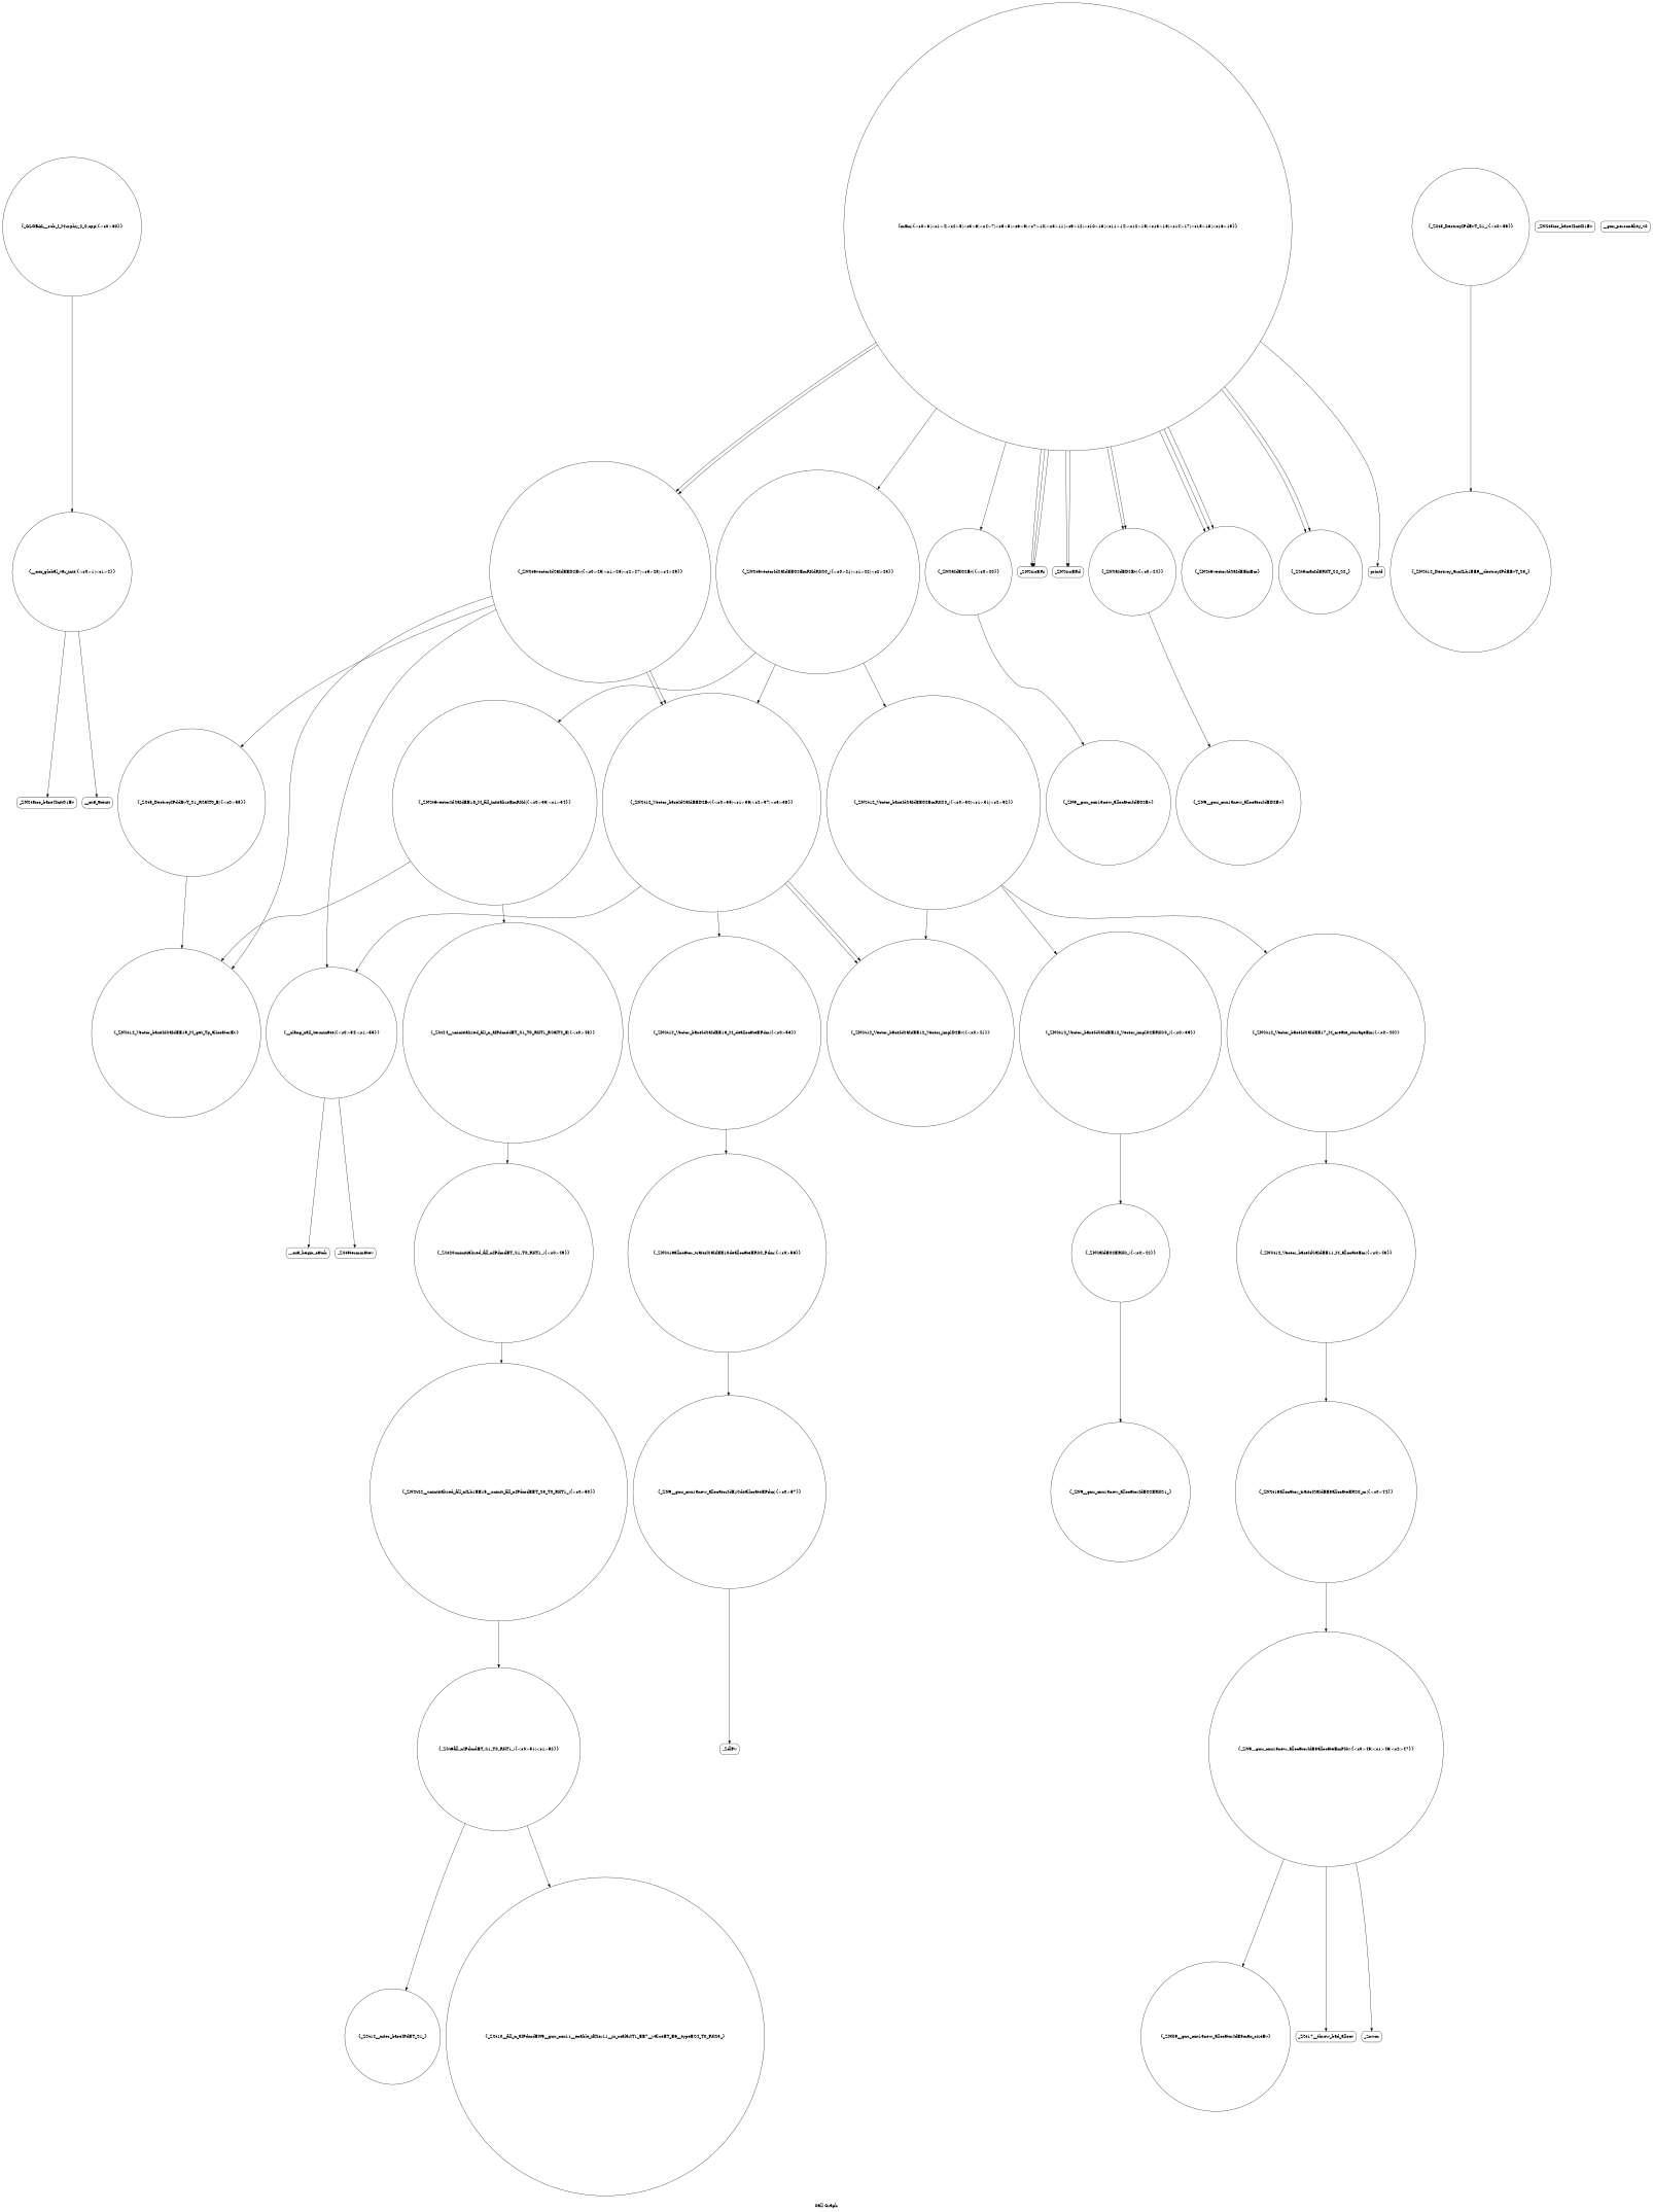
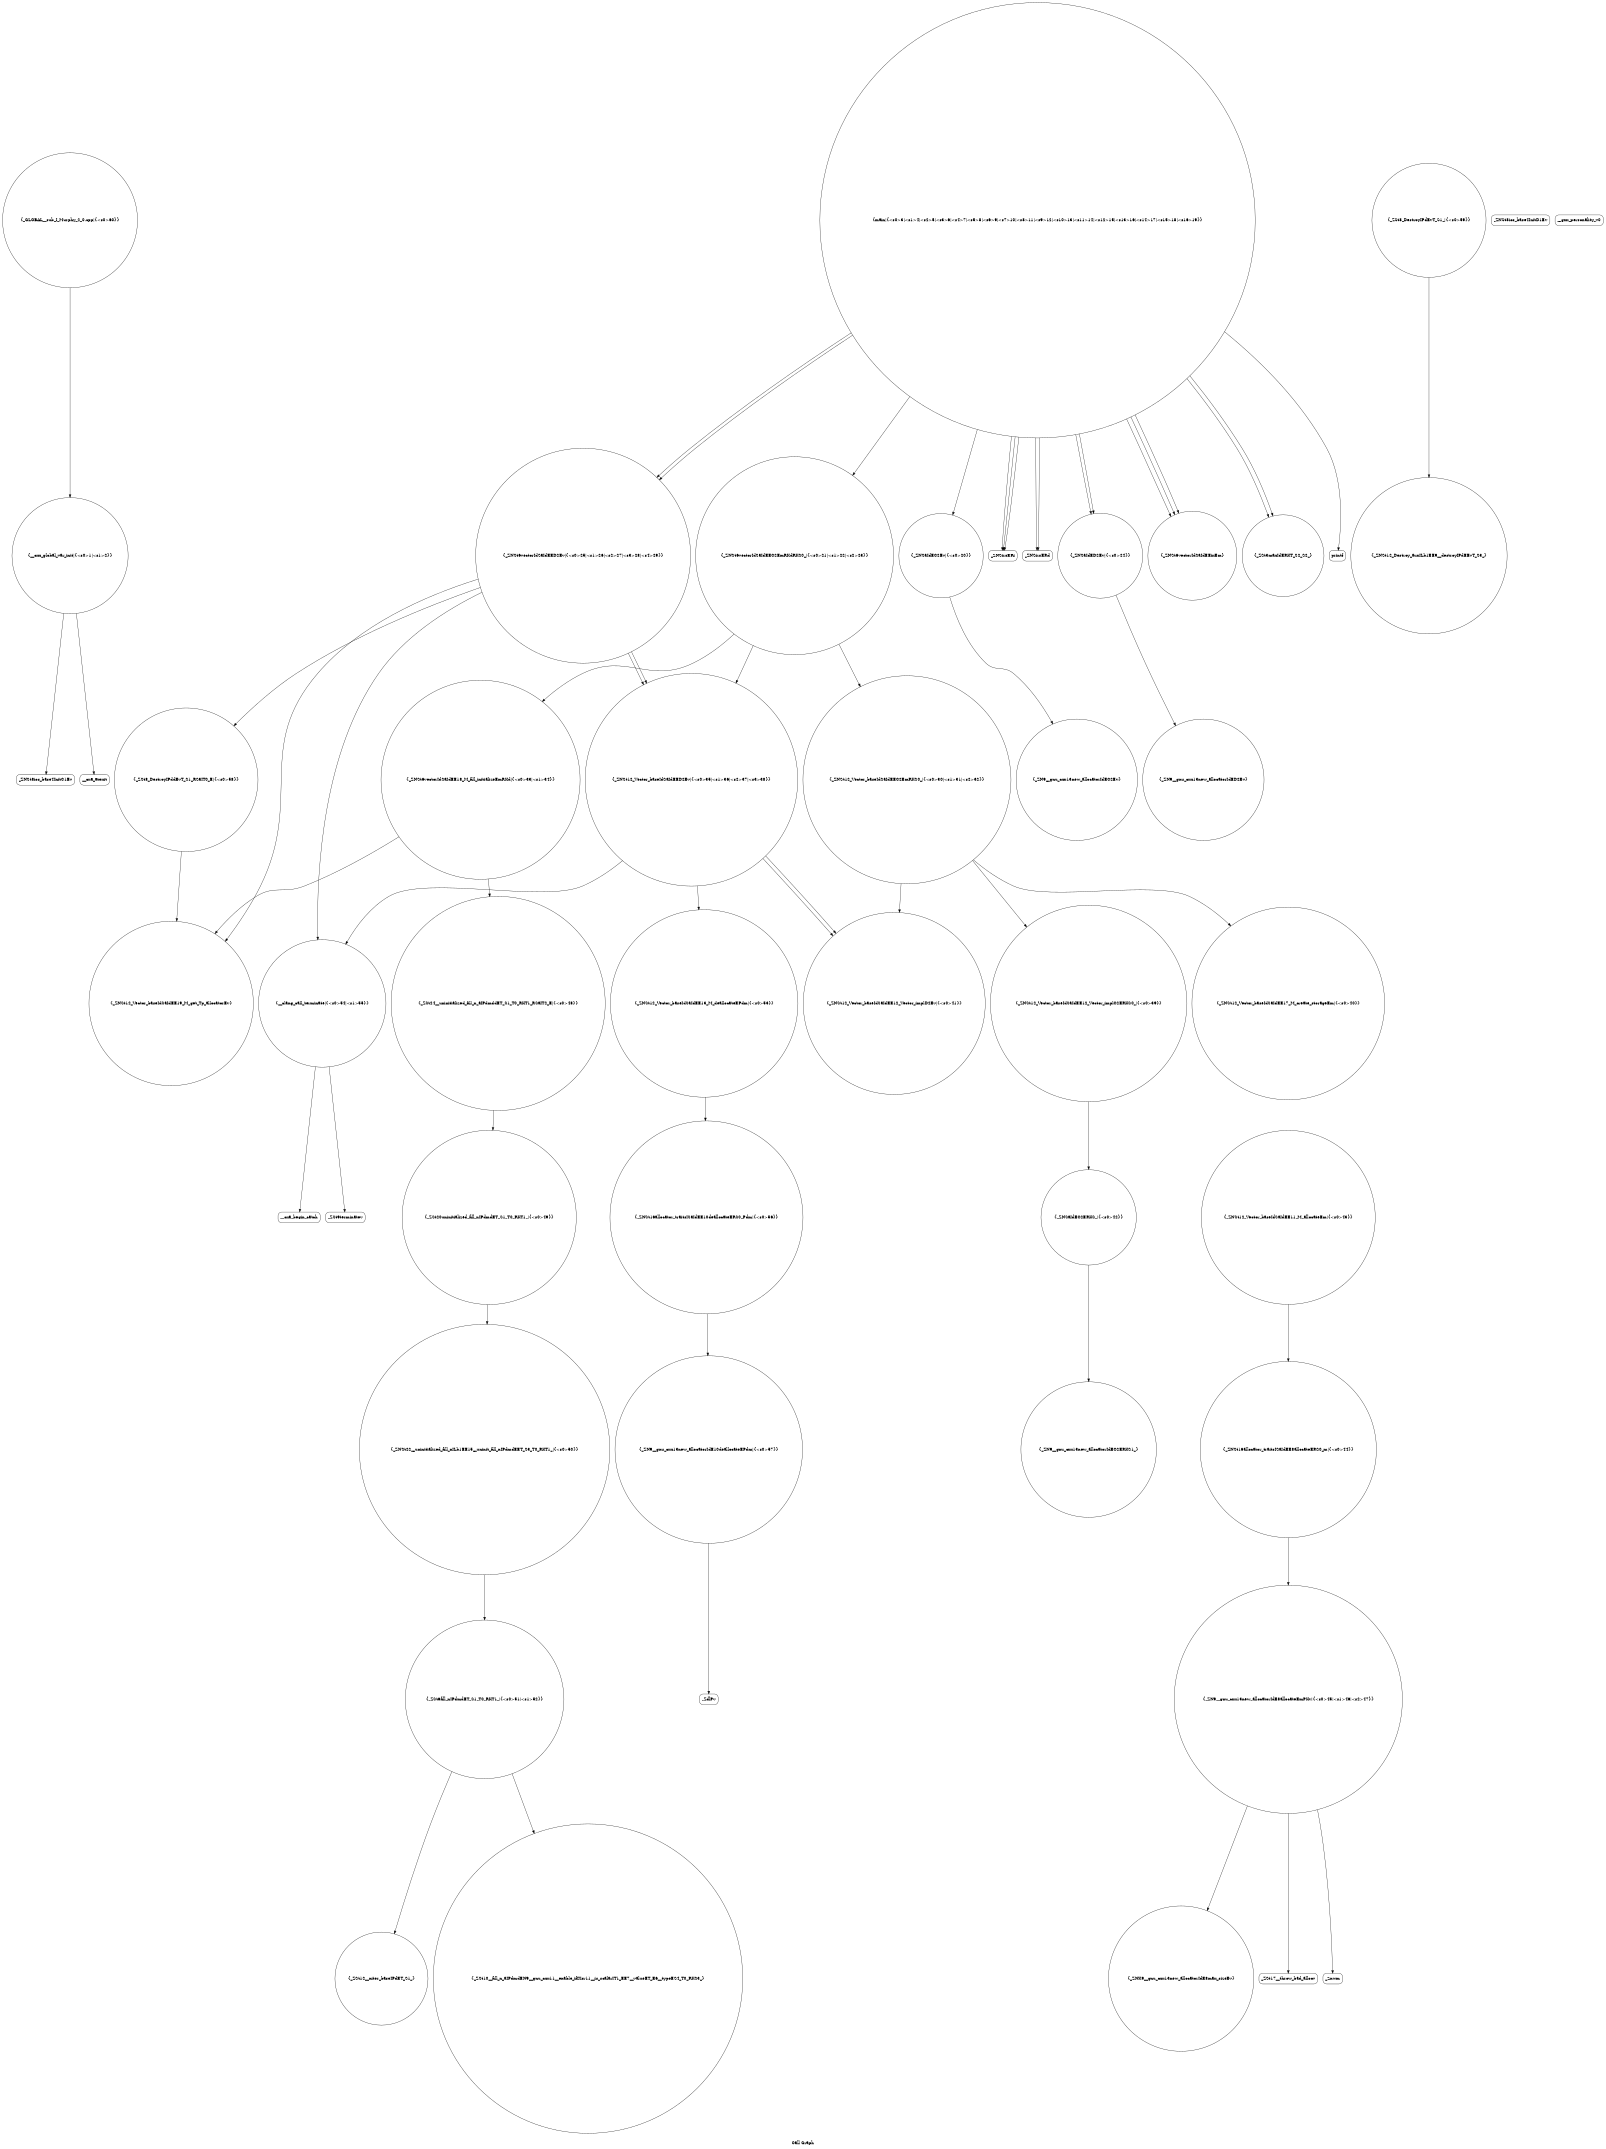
  digraph {
    label="Call Graph"
    node [shape=circle]
    edge [color=black tailport=s0]
    n1 [label="{__cxx_global_var_init|{<s0>1|<s1>2}}"]
    n2 [label="{_ZNSt8ios_base4InitC1Ev}" shape=Mrecord]
    n3 [label="{__cxa_atexit}" shape=Mrecord]
    n4 [label="{_ZSt8_DestroyIPddEvT_S1_RSaIT0_E|{<s0>58}}"]
    n5 [label="{_ZNSt12_Vector_baseIdSaIdEE19_M_get_Tp_allocatorEv}"]
    n6 [label="{_ZSt8_DestroyIPdEvT_S1_|{<s0>59}}"]
    n7 [label="{_ZNSt12_Destroy_auxILb1EE9__destroyIPdEEvT_S3_}"]
    n8 [label="{_ZNSaIdEC2Ev|{<s0>20}}"]
    n9 [label="{_ZN9__gnu_cxx13new_allocatorIdEC2Ev}"]
    n10 [label="{_ZNSt6vectorIdSaIdEED2Ev|{<s0>25|<s1>26|<s2>27|<s3>28|<s4>29}}"]
    n11 [label="{_ZNSt12_Vector_baseIdSaIdEED2Ev|{<s0>35|<s1>36|<s2>37|<s3>38}}"]
    n12 [label="{__clang_call_terminate|{<s0>54|<s1>55}}"]
    n13 [label="{_ZNSt12_Vector_baseIdSaIdEE12_Vector_implD2Ev|{<s0>41}}"]
    n14 [label="{_ZNSt12_Vector_baseIdSaIdEE13_M_deallocateEPdm|{<s0>53}}"]
    n15 [label="{__cxa_begin_catch}" shape=Mrecord]
    n16 [label="{_ZSt9terminatev}" shape=Mrecord]
    n17 [label="{_ZNSt16allocator_traitsISaIdEE10deallocateERS0_Pdm|{<s0>56}}"]
    n18 [label="{_ZNSt12_Vector_baseIdSaIdEE17_M_create_storageEm|{<s0>40}}"]
    n19 [label="{_ZNSt12_Vector_baseIdSaIdEE11_M_allocateEm|{<s0>43}}"]
    n20 [label="{_ZNSt16allocator_traitsISaIdEE8allocateERS0_m|{<s0>44}}"]
    n21 [label="{_ZN9__gnu_cxx13new_allocatorIdE8allocateEmPKv|{<s0>45|<s1>46|<s2>47}}"]
    n22 [label="{_ZNK9__gnu_cxx13new_allocatorIdE8max_sizeEv}"]
    n23 [label="{_ZSt6fill_nIPdmdET_S1_T0_RKT1_|{<s0>51|<s1>52}}"]
    n24 [label="{_ZSt12__niter_baseIPdET_S1_}"]
    n25 [label="{_ZSt10__fill_n_aIPdmdEN9__gnu_cxx11__enable_ifIXsr11__is_scalarIT1_EE7__valueET_E6__typeES4_T0_RKS3_}"]
    n26 [label="{_ZN9__gnu_cxx13new_allocatorIdE10deallocateEPdm|{<s0>57}}"]
    n27 [label="{_ZdlPv}" shape=Mrecord]
    n28 [label="{main|{<s0>3|<s1>4|<s2>5|<s3>6|<s4>7|<s5>8|<s6>9|<s7>10|<s8>11|<s9>12|<s10>13|<s11>14|<s12>15|<s13>16|<s14>17|<s15>18|<s16>19}}"]
    n29 [label="{_ZNSirsERi}" shape=Mrecord]
    n30 [label="{_ZNSirsERd}" shape=Mrecord]
    n31 [label="{_ZNSt6vectorIdSaIdEEC2EmRKdRKS0_|{<s0>21|<s1>22|<s2>23}}"]
    n32 [label="{_ZNSaIdED2Ev|{<s0>24}}"]
    n33 [label="{_ZNSt6vectorIdSaIdEEixEm}"]
    n34 [label="{_ZSt3maxIdERKT_S2_S2_}"]
    n35 [label="{printf}" shape=Mrecord]
    n36 [label="{_ZNSt6vectorIdSaIdEE18_M_fill_initializeEmRKd|{<s0>33|<s1>34}}"]
    n37 [label="{_ZNSt12_Vector_baseIdSaIdEEC2EmRKS0_|{<s0>30|<s1>31|<s2>32}}"]
    n38 [label="{_ZN9__gnu_cxx13new_allocatorIdED2Ev}"]
    n39 [label="{_ZSt24__uninitialized_fill_n_aIPdmddET_S1_T0_RKT1_RSaIT2_E|{<s0>48}}"]
    n40 [label="{_ZNSt12_Vector_baseIdSaIdEE12_Vector_implC2ERKS0_|{<s0>39}}"]
    n41 [label="{_ZSt20uninitialized_fill_nIPdmdET_S1_T0_RKT1_|{<s0>49}}"]
    n42 [label="{_ZNSt22__uninitialized_fill_nILb1EE15__uninit_fill_nIPdmdEET_S3_T0_RKT1_|{<s0>50}}"]
    n43 [label="{_ZSt17__throw_bad_allocv}" shape=Mrecord]
    n44 [label="{_Znwm}" shape=Mrecord]
    n45 [label="{_ZNSaIdEC2ERKS_|{<s0>42}}"]
    n46 [label="{_ZNSt8ios_base4InitD1Ev}" shape=Mrecord]
    n47 [label="{__gxx_personality_v0}" shape=Mrecord]
    n48 [label="{_ZN9__gnu_cxx13new_allocatorIdEC2ERKS1_}"]
    n49 [label="{_GLOBAL__sub_I_Murphy_2_0.cpp|{<s0>60}}"]
    n1 -> n2
    n1 -> n3 [tailport=s1]
    n4 -> n5
    n6 -> n7
    n8 -> n9
    n10 -> n4 [tailport=s1]
    n10 -> n5
    n10 -> n11 [tailport=s2]
    n10 -> n11 [tailport=s3]
    n10 -> n12 [tailport=s4]
    n11 -> n12 [tailport=s3]
    n11 -> n13 [tailport=s1]
    n11 -> n13 [tailport=s2]
    n11 -> n14
    n12 -> n15
    n12 -> n16 [tailport=s1]
    n14 -> n17
    n17 -> n26
-   n18 -> n19
    n19 -> n20
    n20 -> n21
    n21 -> n22
    n21 -> n43 [tailport=s1]
    n21 -> n44 [tailport=s2]
    n23 -> n24
    n23 -> n25 [tailport=s1]
    n26 -> n27
    n28 -> n8 [tailport=s4]
    n28 -> n10 [tailport=s10]
    n28 -> n10 [tailport=s16]
    n28 -> n29
    n28 -> n29 [tailport=s1]
    n28 -> n29 [tailport=s2]
    n28 -> n30 [tailport=s3]
    n28 -> n30 [tailport=s8]
    n28 -> n31 [tailport=s5]
    n28 -> n32 [tailport=s6]
    n28 -> n32 [tailport=s9]
    n28 -> n33 [tailport=s7]
    n28 -> n33 [tailport=s11]
    n28 -> n33 [tailport=s13]
    n28 -> n34 [tailport=s12]
    n28 -> n34 [tailport=s14]
    n28 -> n35 [tailport=s15]
    n31 -> n11 [tailport=s2]
    n31 -> n36 [tailport=s1]
    n31 -> n37
    n32 -> n38
    n36 -> n5
    n36 -> n39 [tailport=s1]
    n37 -> n13 [tailport=s2]
    n37 -> n18 [tailport=s1]
    n37 -> n40
    n39 -> n41
    n40 -> n45
    n41 -> n42
    n42 -> n23
    n45 -> n48
    n49 -> n1
  }
